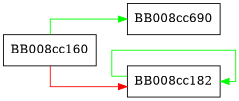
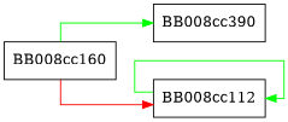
  digraph {
    rankdir=LR
    splines=ortho
    node [shape=box]
    edge [color=green]
    BB008cc160
-   BB008cc390 [label=BB008cc690]
-   BB008cc182
+   BB008cc390
+   BB008cc182 [label=BB008cc112]
    BB008cc160 -> BB008cc390
    BB008cc160 -> BB008cc182 [color=red]
    BB008cc182 -> BB008cc182
  }
